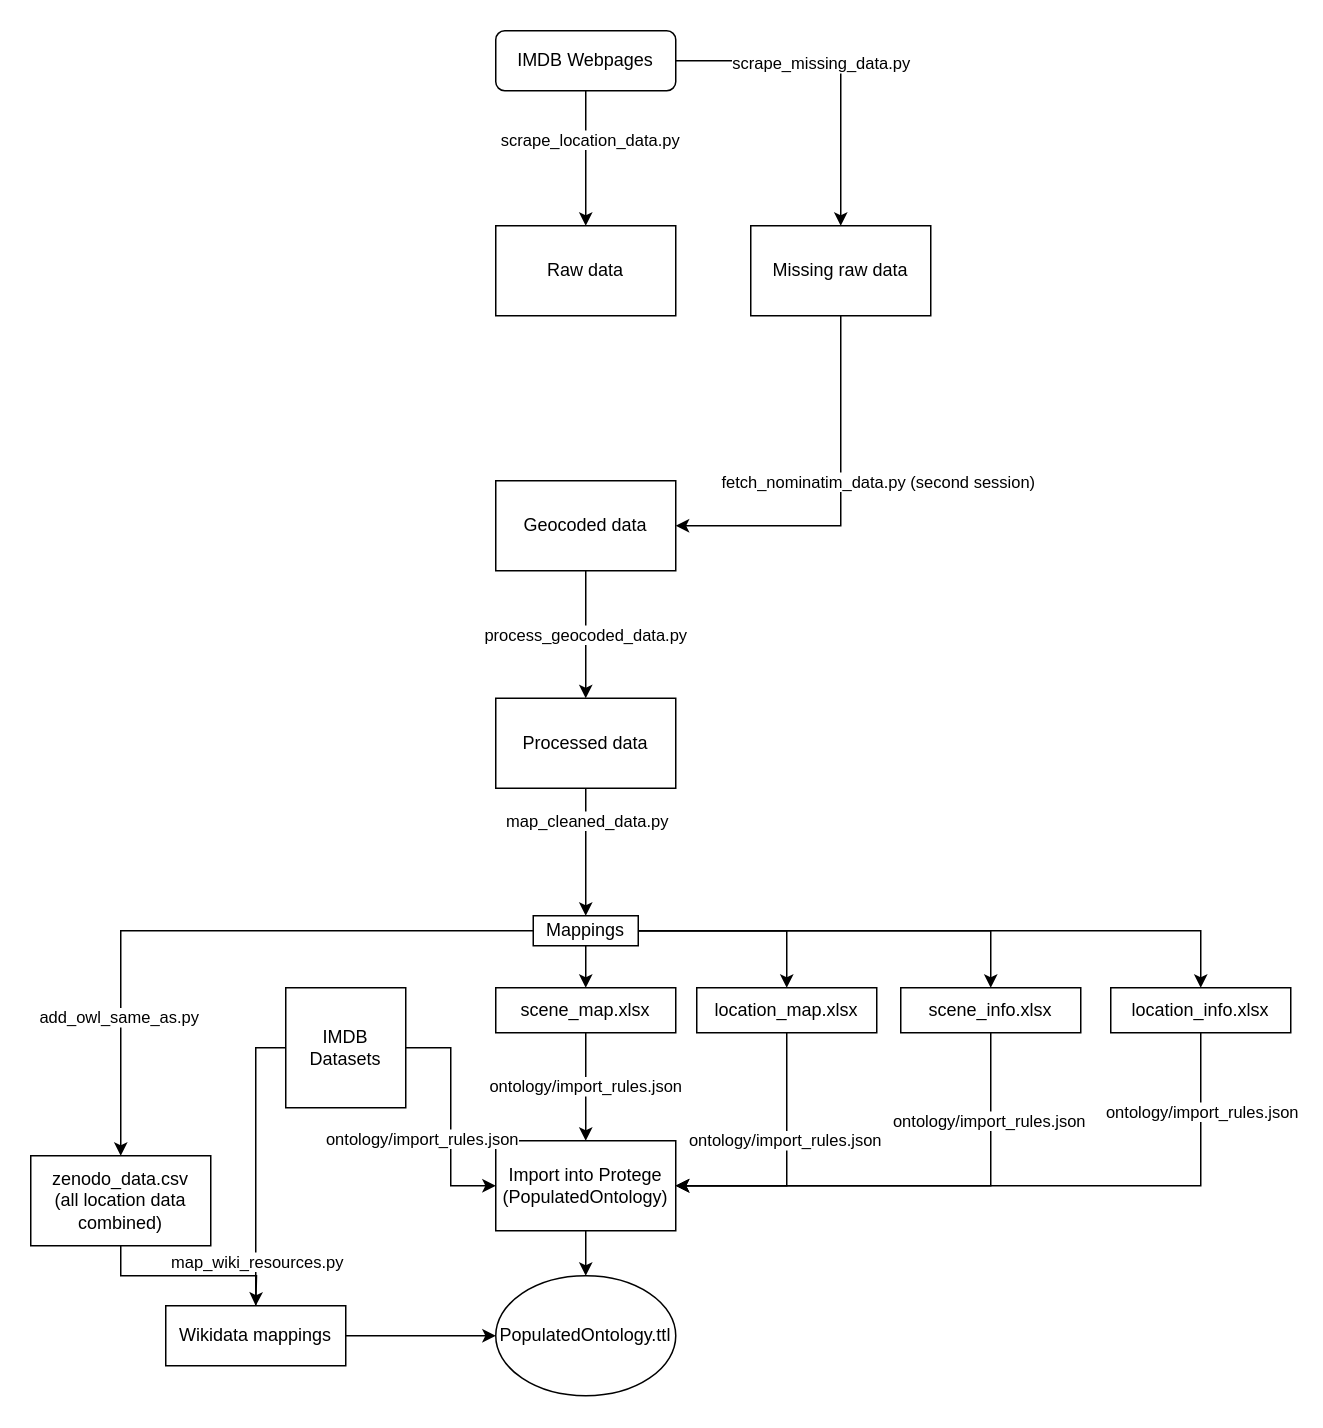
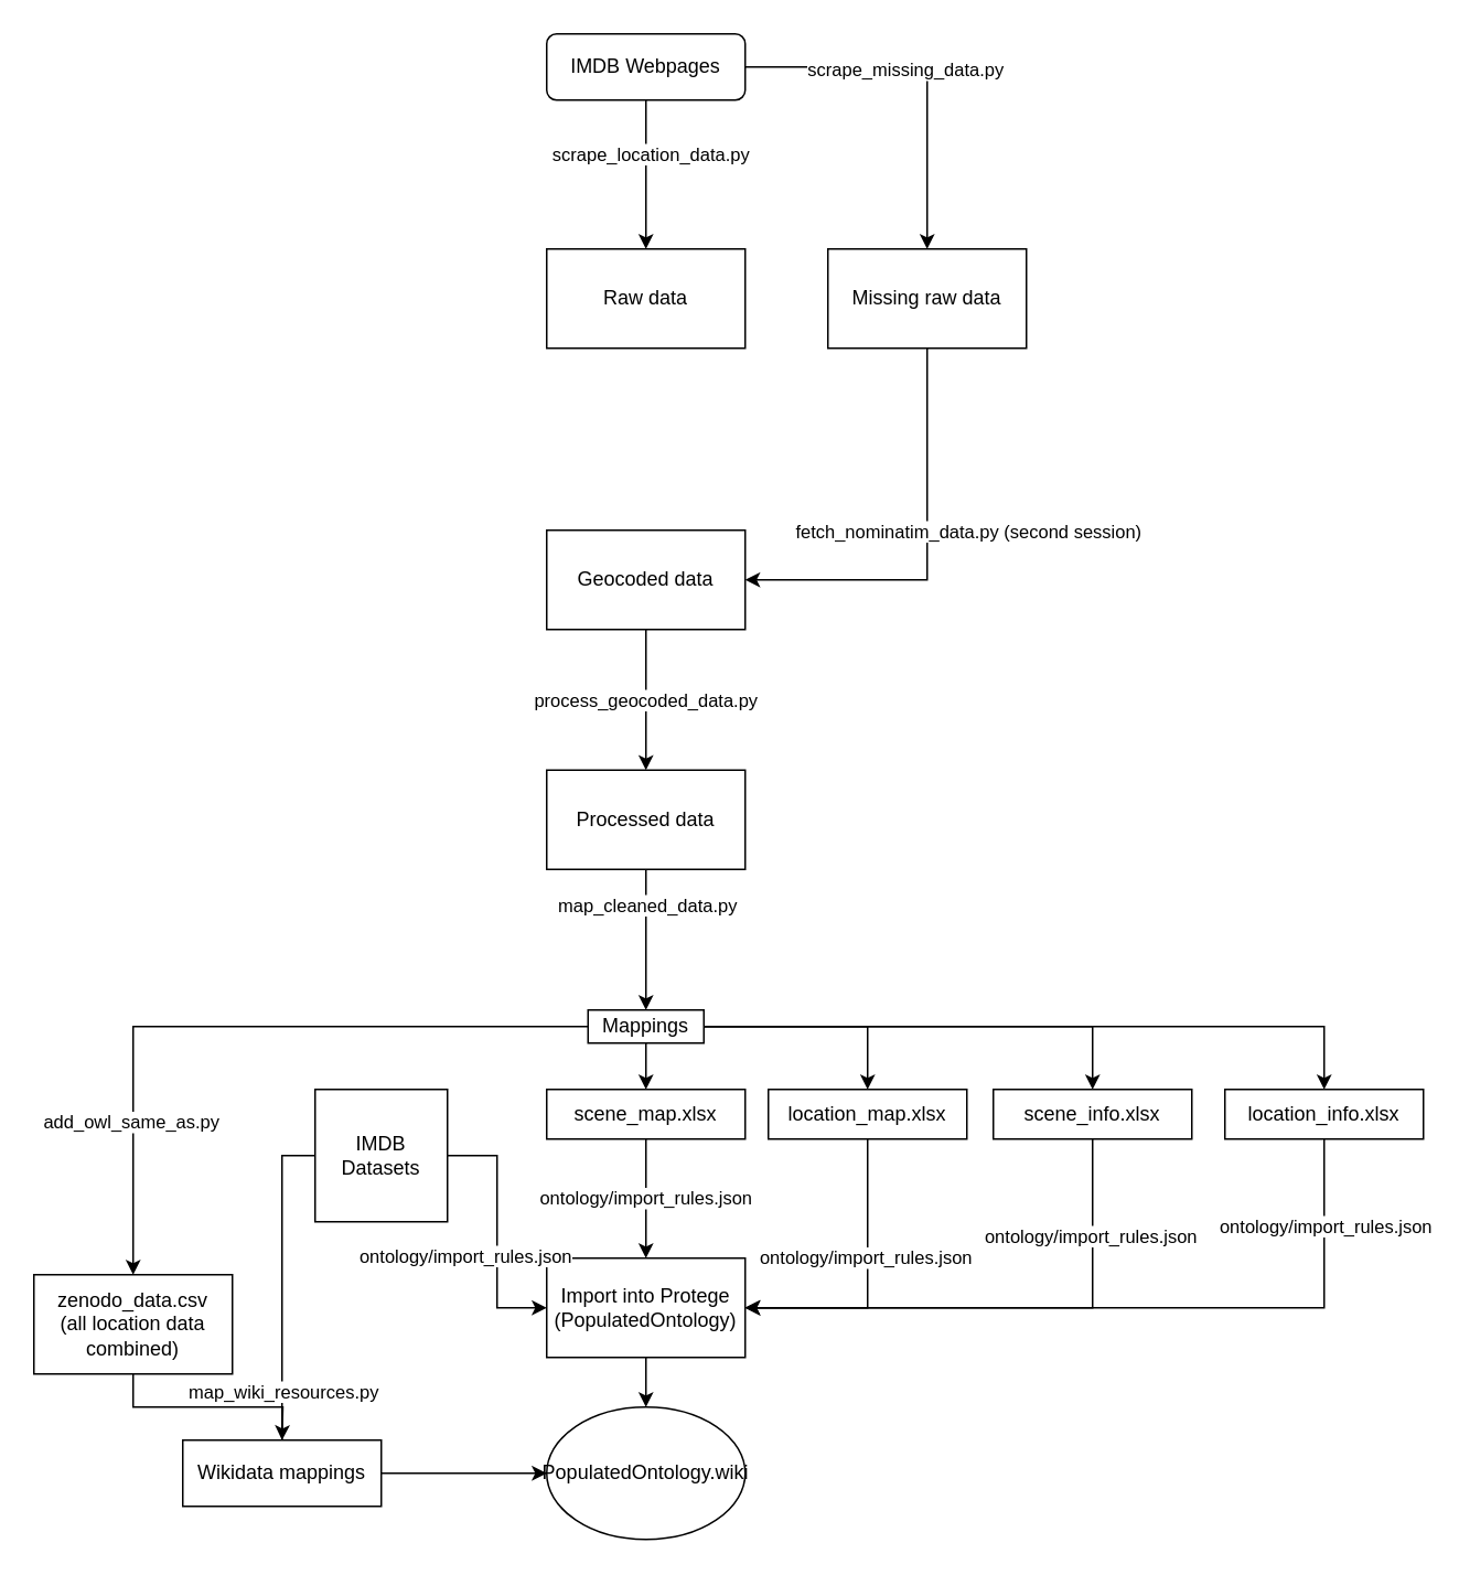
  <mxCell id="0" />
  <mxCell id="1" parent="0" />
  <mxCell id="2" value="" style="edgeStyle=orthogonalEdgeStyle;rounded=0;orthogonalLoop=1;jettySize=auto;exitX=0.5;exitY=1;exitDx=0;exitDy=0;html=1;" parent="1" source="6" target="7" edge="1"><mxGeometry relative="1" as="geometry"><mxPoint x="390" y="150" as="targetPoint" /><Array as="points"><mxPoint x="390" y="180" /><mxPoint x="390" y="180" /></Array></mxGeometry></mxCell>
  <mxCell id="3" value="scrape_location_data.py" style="edgeLabel;html=1;align=center;verticalAlign=middle;resizable=0;points=[];" parent="2" vertex="1" connectable="0"><mxGeometry x="-0.289" y="2" relative="1" as="geometry"><mxPoint as="offset" /></mxGeometry></mxCell>
  <mxCell id="4" style="edgeStyle=orthogonalEdgeStyle;rounded=0;orthogonalLoop=1;jettySize=auto;html=1;exitX=1;exitY=0.5;exitDx=0;exitDy=0;entryX=0.5;entryY=0;entryDx=0;entryDy=0;" parent="1" source="6" target="11" edge="1"><mxGeometry relative="1" as="geometry" /></mxCell>
  <mxCell id="5" value="scrape_missing_data.py" style="edgeLabel;html=1;align=center;verticalAlign=middle;resizable=0;points=[];" parent="4" vertex="1" connectable="0"><mxGeometry x="-0.127" y="-1" relative="1" as="geometry"><mxPoint as="offset" /></mxGeometry></mxCell>
  <mxCell id="6" value="IMDB Webpages" style="rounded=1;whiteSpace=wrap;html=1;fontSize=12;glass=0;strokeWidth=1;shadow=0;" parent="1" vertex="1"><mxGeometry x="330" y="20" width="120" height="40" as="geometry" /></mxCell>
  <mxCell id="7" value="Raw data" style="whiteSpace=wrap;html=1;" parent="1" vertex="1"><mxGeometry x="330" y="150" width="120" height="60" as="geometry" /></mxCell>
  <mxCell id="8" style="edgeStyle=orthogonalEdgeStyle;rounded=0;orthogonalLoop=1;jettySize=auto;html=1;exitX=0.5;exitY=1;exitDx=0;exitDy=0;" parent="1" source="7" target="7" edge="1"><mxGeometry relative="1" as="geometry" /></mxCell>
  <mxCell id="9" style="edgeStyle=orthogonalEdgeStyle;rounded=0;orthogonalLoop=1;jettySize=auto;html=1;exitX=0.5;exitY=1;exitDx=0;exitDy=0;entryX=1;entryY=0.5;entryDx=0;entryDy=0;" parent="1" source="11" target="13" edge="1"><mxGeometry relative="1" as="geometry" /></mxCell>
  <mxCell id="10" value="fetch_nominatim_data.py (second session)" style="edgeLabel;html=1;align=center;verticalAlign=middle;resizable=0;points=[];" parent="9" vertex="1" connectable="0"><mxGeometry x="-0.08" y="1" relative="1" as="geometry"><mxPoint x="23" y="-5" as="offset" /></mxGeometry></mxCell>
  <mxCell id="11" value="Missing raw data" style="whiteSpace=wrap;html=1;" parent="1" vertex="1"><mxGeometry x="500" y="150" width="120" height="60" as="geometry" /></mxCell>
  <mxCell id="12" value="process_geocoded_data.py" style="edgeStyle=orthogonalEdgeStyle;rounded=0;orthogonalLoop=1;jettySize=auto;html=1;exitX=0.5;exitY=1;exitDx=0;exitDy=0;entryX=0.5;entryY=0;entryDx=0;entryDy=0;" parent="1" source="13" target="16" edge="1"><mxGeometry relative="1" as="geometry" /></mxCell>
  <mxCell id="13" value="Geocoded data" style="rounded=0;whiteSpace=wrap;html=1;" parent="1" vertex="1"><mxGeometry x="330" y="320" width="120" height="60" as="geometry" /></mxCell>
  <mxCell id="14" style="edgeStyle=orthogonalEdgeStyle;rounded=0;orthogonalLoop=1;jettySize=auto;html=1;exitX=0.5;exitY=1;exitDx=0;exitDy=0;entryX=0.5;entryY=0;entryDx=0;entryDy=0;" parent="1" source="16" target="34" edge="1"><mxGeometry relative="1" as="geometry"><mxPoint x="390" y="600" as="targetPoint" /><Array as="points" /></mxGeometry></mxCell>
  <mxCell id="15" value="map_cleaned_data.py" style="edgeLabel;html=1;align=center;verticalAlign=middle;resizable=0;points=[];" parent="14" vertex="1" connectable="0"><mxGeometry x="-0.013" y="1" relative="1" as="geometry"><mxPoint x="-1" y="-21" as="offset" /></mxGeometry></mxCell>
  <mxCell id="16" value="Processed data" style="rounded=0;whiteSpace=wrap;html=1;" parent="1" vertex="1"><mxGeometry x="330" y="465" width="120" height="60" as="geometry" /></mxCell>
  <mxCell id="17" value="ontology/import_rules.json" style="edgeStyle=orthogonalEdgeStyle;rounded=0;orthogonalLoop=1;jettySize=auto;html=1;exitX=0.5;exitY=1;exitDx=0;exitDy=0;entryX=0.5;entryY=0;entryDx=0;entryDy=0;" parent="1" source="18" target="36" edge="1"><mxGeometry relative="1" as="geometry" /></mxCell>
  <mxCell id="18" value="scene_map.xlsx" style="rounded=0;whiteSpace=wrap;html=1;" parent="1" vertex="1"><mxGeometry x="330" y="658" width="120" height="30" as="geometry" /></mxCell>
  <mxCell id="19" style="edgeStyle=orthogonalEdgeStyle;rounded=0;orthogonalLoop=1;jettySize=auto;html=1;exitX=0.5;exitY=1;exitDx=0;exitDy=0;entryX=1;entryY=0.5;entryDx=0;entryDy=0;" parent="1" source="21" target="36" edge="1"><mxGeometry relative="1" as="geometry" /></mxCell>
  <mxCell id="20" value="ontology/import_rules.json" style="edgeLabel;html=1;align=center;verticalAlign=middle;resizable=0;points=[];" parent="19" vertex="1" connectable="0"><mxGeometry x="-0.192" y="-2" relative="1" as="geometry"><mxPoint as="offset" /></mxGeometry></mxCell>
  <mxCell id="21" value="location_map.xlsx" style="rounded=0;whiteSpace=wrap;html=1;" parent="1" vertex="1"><mxGeometry x="464" y="658" width="120" height="30" as="geometry" /></mxCell>
  <mxCell id="22" style="edgeStyle=orthogonalEdgeStyle;rounded=0;orthogonalLoop=1;jettySize=auto;html=1;exitX=0.5;exitY=1;exitDx=0;exitDy=0;entryX=1;entryY=0.5;entryDx=0;entryDy=0;" parent="1" source="24" target="36" edge="1"><mxGeometry relative="1" as="geometry" /></mxCell>
  <mxCell id="23" value="ontology/import_rules.json" style="edgeLabel;html=1;align=center;verticalAlign=middle;resizable=0;points=[];" parent="22" vertex="1" connectable="0"><mxGeometry x="-0.63" y="-2" relative="1" as="geometry"><mxPoint as="offset" /></mxGeometry></mxCell>
  <mxCell id="24" value="scene_info.xlsx" style="rounded=0;whiteSpace=wrap;html=1;" parent="1" vertex="1"><mxGeometry x="600" y="658" width="120" height="30" as="geometry" /></mxCell>
  <mxCell id="25" style="edgeStyle=orthogonalEdgeStyle;rounded=0;orthogonalLoop=1;jettySize=auto;html=1;exitX=0.5;exitY=1;exitDx=0;exitDy=0;entryX=1;entryY=0.5;entryDx=0;entryDy=0;" parent="1" source="27" target="36" edge="1"><mxGeometry relative="1" as="geometry" /></mxCell>
  <mxCell id="26" value="ontology/import_rules.json" style="edgeLabel;html=1;align=center;verticalAlign=middle;resizable=0;points=[];" parent="25" vertex="1" connectable="0"><mxGeometry x="-0.768" relative="1" as="geometry"><mxPoint as="offset" /></mxGeometry></mxCell>
  <mxCell id="27" value="location_info.xlsx" style="rounded=0;whiteSpace=wrap;html=1;" parent="1" vertex="1"><mxGeometry x="740" y="658" width="120" height="30" as="geometry" /></mxCell>
  <mxCell id="28" style="edgeStyle=orthogonalEdgeStyle;rounded=0;orthogonalLoop=1;jettySize=auto;html=1;exitX=0.5;exitY=1;exitDx=0;exitDy=0;entryX=0.5;entryY=0;entryDx=0;entryDy=0;" parent="1" source="34" target="18" edge="1"><mxGeometry relative="1" as="geometry" /></mxCell>
  <mxCell id="29" style="edgeStyle=orthogonalEdgeStyle;rounded=0;orthogonalLoop=1;jettySize=auto;html=1;exitX=1;exitY=0.5;exitDx=0;exitDy=0;entryX=0.5;entryY=0;entryDx=0;entryDy=0;" parent="1" source="34" target="21" edge="1"><mxGeometry relative="1" as="geometry" /></mxCell>
  <mxCell id="30" style="edgeStyle=orthogonalEdgeStyle;rounded=0;orthogonalLoop=1;jettySize=auto;html=1;exitX=1;exitY=0.5;exitDx=0;exitDy=0;" parent="1" source="34" target="24" edge="1"><mxGeometry relative="1" as="geometry" /></mxCell>
  <mxCell id="31" style="edgeStyle=orthogonalEdgeStyle;rounded=0;orthogonalLoop=1;jettySize=auto;html=1;exitX=1;exitY=0.5;exitDx=0;exitDy=0;" parent="1" source="34" target="27" edge="1"><mxGeometry relative="1" as="geometry" /></mxCell>
  <mxCell id="32" style="edgeStyle=orthogonalEdgeStyle;rounded=0;orthogonalLoop=1;jettySize=auto;html=1;exitX=0;exitY=0.5;exitDx=0;exitDy=0;" edge="1" parent="1" source="34" target="40"><mxGeometry relative="1" as="geometry"><mxPoint x="970" y="660" as="targetPoint" /></mxGeometry></mxCell>
  <mxCell id="33" value="add_owl_same_as.py" style="edgeLabel;html=1;align=center;verticalAlign=middle;resizable=0;points=[];" vertex="1" connectable="0" parent="32"><mxGeometry x="0.56" y="-2" relative="1" as="geometry"><mxPoint as="offset" /></mxGeometry></mxCell>
  <mxCell id="34" value="Mappings" style="rounded=0;whiteSpace=wrap;html=1;" parent="1" vertex="1"><mxGeometry x="355" y="610" width="70" height="20" as="geometry" /></mxCell>
  <mxCell id="35" style="edgeStyle=orthogonalEdgeStyle;rounded=0;orthogonalLoop=1;jettySize=auto;html=1;exitX=0.5;exitY=1;exitDx=0;exitDy=0;entryX=0.5;entryY=0;entryDx=0;entryDy=0;" edge="1" parent="1" source="36" target="48"><mxGeometry relative="1" as="geometry" /></mxCell>
  <mxCell id="36" value="Import into Protege&lt;br&gt;(PopulatedOntology)" style="rounded=0;whiteSpace=wrap;html=1;" parent="1" vertex="1"><mxGeometry x="330" y="760" width="120" height="60" as="geometry" /></mxCell>
  <mxCell id="37" style="edgeStyle=orthogonalEdgeStyle;rounded=0;orthogonalLoop=1;jettySize=auto;html=1;exitX=0.5;exitY=1;exitDx=0;exitDy=0;" parent="1" source="36" target="36" edge="1"><mxGeometry relative="1" as="geometry" /></mxCell>
  <mxCell id="38" style="edgeStyle=orthogonalEdgeStyle;rounded=0;orthogonalLoop=1;jettySize=auto;html=1;exitX=0.5;exitY=1;exitDx=0;exitDy=0;" parent="1" source="36" target="36" edge="1"><mxGeometry relative="1" as="geometry" /></mxCell>
  <mxCell id="39" style="edgeStyle=orthogonalEdgeStyle;rounded=0;orthogonalLoop=1;jettySize=auto;html=1;exitX=0.5;exitY=1;exitDx=0;exitDy=0;" edge="1" parent="1" source="40"><mxGeometry relative="1" as="geometry"><mxPoint y="870" as="targetPoint" x="170" /></mxGeometry></mxCell>
  <mxCell id="40" value="zenodo_data.csv&lt;br&gt;(all location data combined)" style="rounded=0;whiteSpace=wrap;html=1;" vertex="1" parent="1"><mxGeometry x="20" y="770" width="120" height="60" as="geometry" /></mxCell>
  <mxCell id="41" style="edgeStyle=orthogonalEdgeStyle;rounded=0;orthogonalLoop=1;jettySize=auto;html=1;exitX=1;exitY=0.5;exitDx=0;exitDy=0;entryX=0;entryY=0.5;entryDx=0;entryDy=0;" edge="1" parent="1" source="45" target="36"><mxGeometry relative="1" as="geometry" /></mxCell>
  <mxCell id="42" value="ontology/import_rules.json" style="edgeLabel;html=1;align=center;verticalAlign=middle;resizable=0;points=[];" vertex="1" connectable="0" parent="41"><mxGeometry x="-0.197" y="-1" relative="1" as="geometry"><mxPoint x="-19" y="29" as="offset" /></mxGeometry></mxCell>
  <mxCell id="43" style="edgeStyle=orthogonalEdgeStyle;rounded=0;orthogonalLoop=1;jettySize=auto;html=1;exitX=0;exitY=0.5;exitDx=0;exitDy=0;" edge="1" parent="1" source="45"><mxGeometry relative="1" as="geometry"><mxPoint y="900" as="targetPoint" x="170" /><Array as="points"><mxPoint y="698" x="170" /></Array></mxGeometry></mxCell>
  <mxCell id="44" value="map_wiki_resources.py" style="edgeLabel;html=1;align=center;verticalAlign=middle;resizable=0;points=[];" vertex="1" connectable="0" parent="43"><mxGeometry x="-0.126" y="1" relative="1" as="geometry"><mxPoint x="-1" y="65" as="offset" /></mxGeometry></mxCell>
  <mxCell id="45" value="IMDB Datasets" style="whiteSpace=wrap;html=1;aspect=fixed;" vertex="1" parent="1"><mxGeometry x="190" y="658" width="80" height="80" as="geometry" /></mxCell>
  <mxCell id="46" style="edgeStyle=orthogonalEdgeStyle;rounded=0;orthogonalLoop=1;jettySize=auto;html=1;exitX=1;exitY=0.5;exitDx=0;exitDy=0;entryX=0;entryY=0.5;entryDx=0;entryDy=0;" edge="1" parent="1" source="47" target="48"><mxGeometry relative="1" as="geometry" /></mxCell>
  <mxCell id="47" value="Wikidata mappings" style="rounded=0;whiteSpace=wrap;html=1;" vertex="1" parent="1"><mxGeometry x="110" y="870" width="120" height="40" as="geometry" /></mxCell>
- <mxCell id="48" value="PopulatedOntology.ttl" style="ellipse;whiteSpace=wrap;html=1;" vertex="1" parent="1"><mxGeometry x="330" y="850" width="120" height="80" as="geometry" /></mxCell>
+ <mxCell id="48" value="PopulatedOntology.wiki" style="ellipse;whiteSpace=wrap;html=1;" vertex="1" parent="1"><mxGeometry x="330" y="850" width="120" height="80" as="geometry" /></mxCell>
